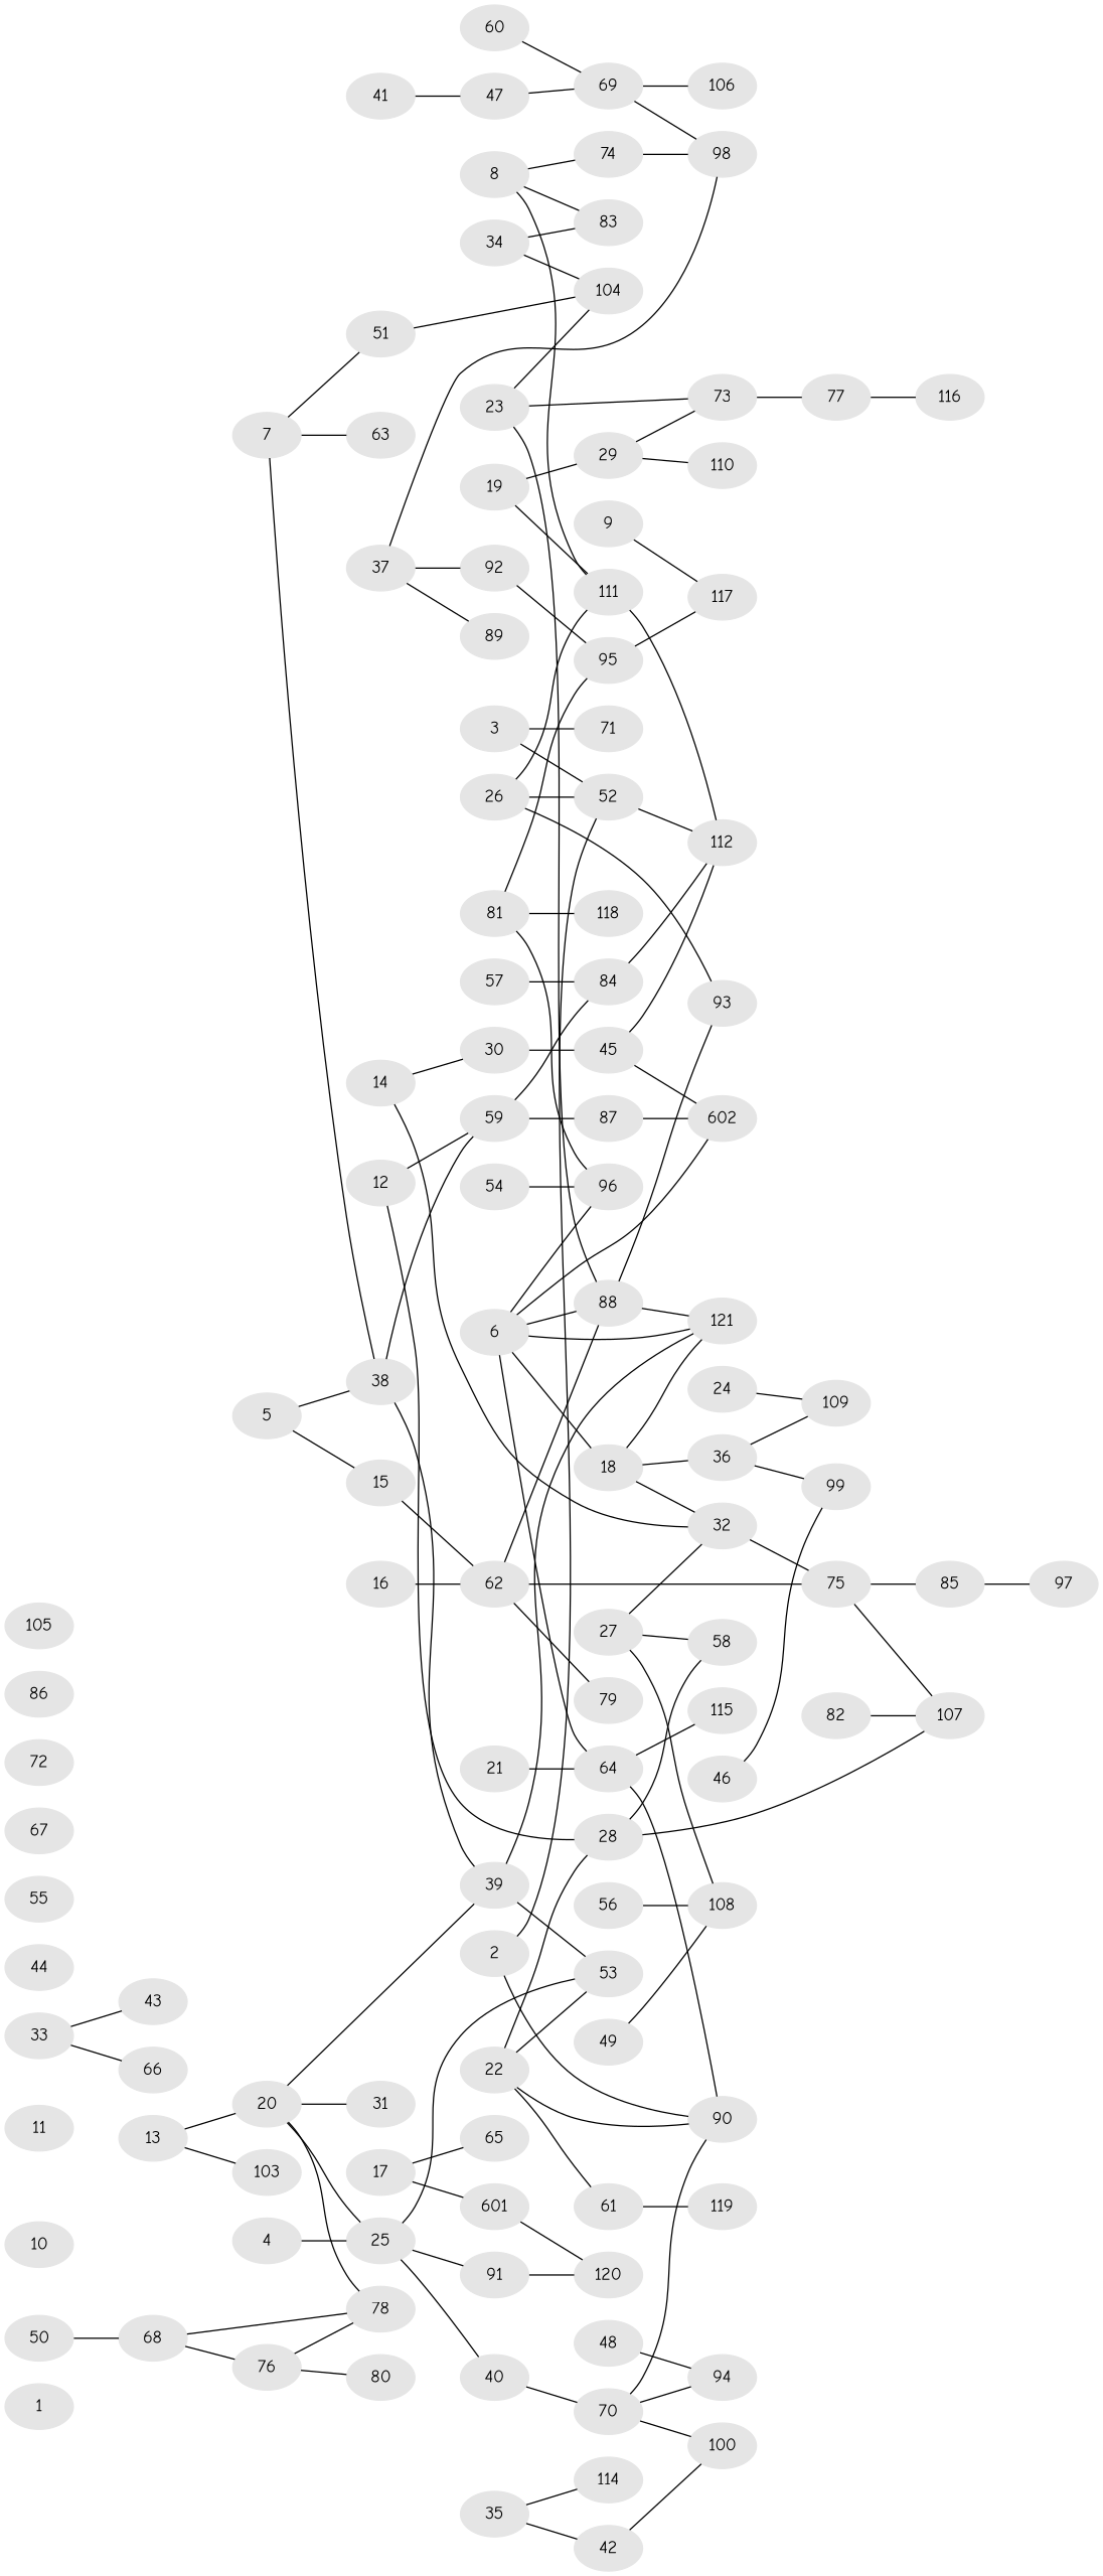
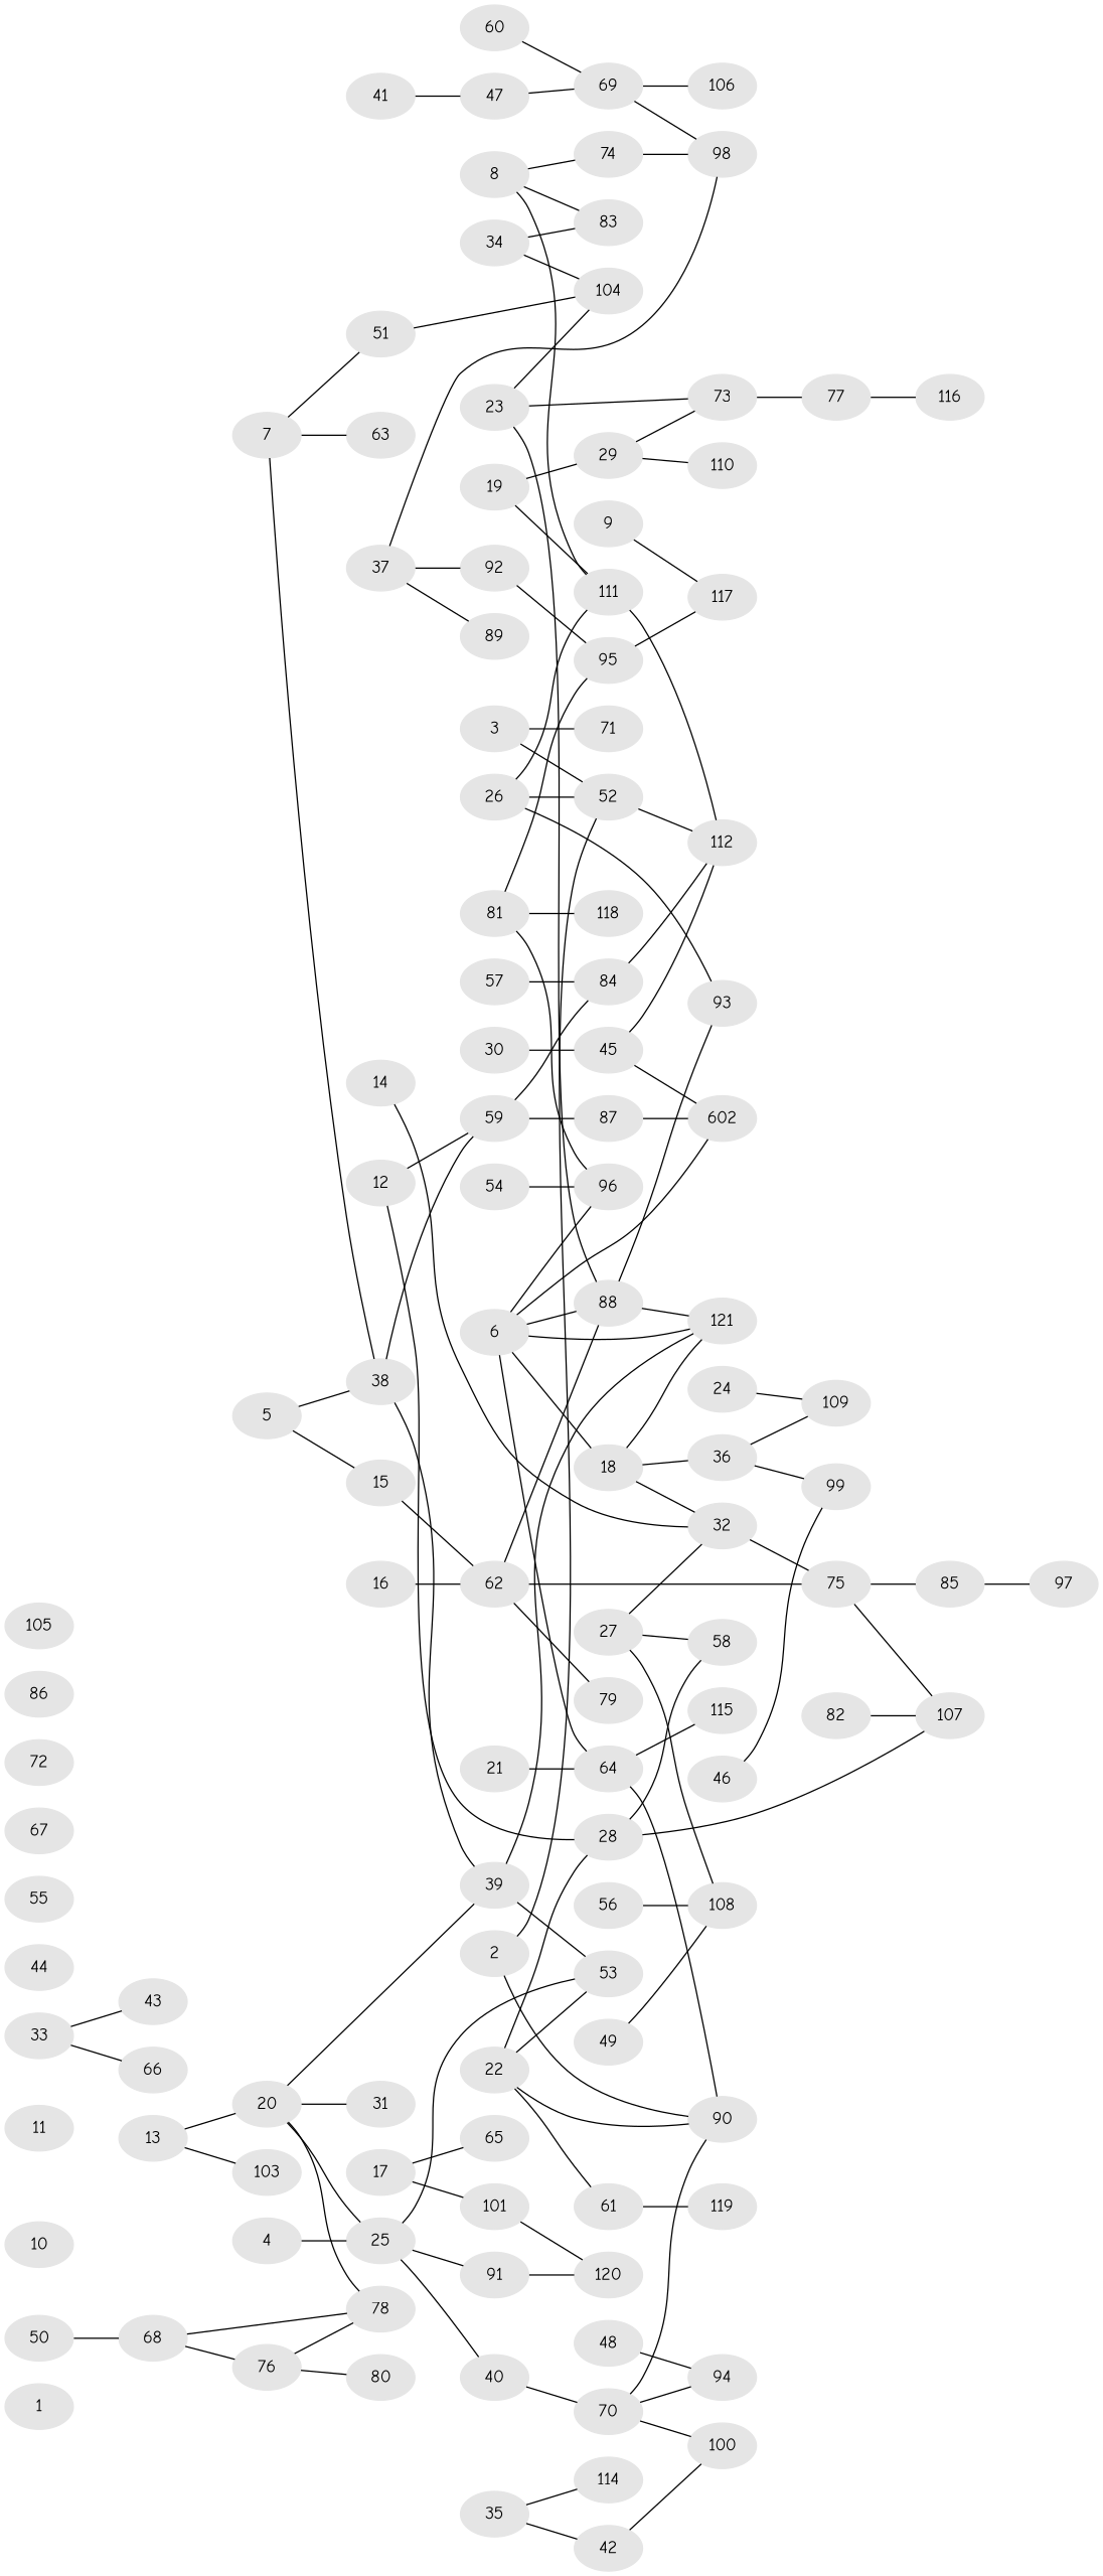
  graph {
    fontname="Comic Neue"
    rankdir=LR
    node [color=gray90 fontname="Comic Neue" style=filled]
    edge [fontname="Comic Neue"]
    1
    2
    52
    90
    112
    3
    71
    4
    25
    53
    40
    91
    5
    15
    38
    62
    59
    39
    6
    18
    64
    88
    96
    n24 [label=602]
    121
    32
    36
    115
    93
    7
    51
    63
    104
    8
    74
    83
    111
    98
    9
    117
    10
    11
    12
    28
    58
    107
    84
    87
    13
    20
    103
    31
    78
    14
    30
    45
    75
    79
    16
    17
    65
-   101 [label=601]
+   101
    120
    109
    99
    57
    19
    29
    73
    110
    21
    22
    61
    119
    23
    77
    24
    70
    26
    27
    108
    85
    33
    43
    66
    34
    35
    42
    114
    100
    37
    89
    92
    95
    94
    41
    47
    69
    44
    46
    106
    48
    49
    50
    68
    76
    54
    55
    56
    60
    67
    80
    72
    116
    97
    81
    118
    82
    86
    105
    2 -- 52
    2 -- 90
    52 -- 112
    3 -- 52
    3 -- 71
    4 -- 25
    25 -- 53
    25 -- 40
    25 -- 91
    40 -- 70
    91 -- 120
    5 -- 15
    5 -- 38
    15 -- 62
    38 -- 59
    38 -- 39
    62 -- 88
    62 -- 75
    62 -- 79
    59 -- 84
    59 -- 87
    39 -- 53
    39 -- 121
    6 -- 18
    6 -- 64
    6 -- 88
    6 -- 96
    6 -- n24
    6 -- 121
    18 -- 121
    18 -- 32
    18 -- 36
    64 -- 90
    64 -- 115
    88 -- 121
    88 -- 93
    32 -- 75
    36 -- 109
    36 -- 99
    7 -- 38
    7 -- 51
    7 -- 63
    51 -- 104
    8 -- 74
    8 -- 83
    8 -- 111
    74 -- 98
    111 -- 112
    9 -- 117
    12 -- 59
    12 -- 28
    28 -- 58
    28 -- 107
    84 -- 112
    87 -- n24
    13 -- 20
    13 -- 103
    20 -- 25
    20 -- 39
    20 -- 31
    20 -- 78
    14 -- 32
-   14 -- 30
    30 -- 45
    45 -- 112
    45 -- n24
    75 -- 107
    75 -- 85
    16 -- 62
    17 -- 65
    17 -- 101
    101 -- 120
    57 -- 84
    19 -- 111
    19 -- 29
    29 -- 73
    29 -- 110
    73 -- 77
    21 -- 64
    22 -- 90
    22 -- 53
    22 -- 28
    22 -- 61
    61 -- 119
    23 -- 88
    23 -- 104
    23 -- 73
    77 -- 116
    24 -- 109
    70 -- 90
    70 -- 100
    70 -- 94
    26 -- 52
    26 -- 93
    26 -- 111
    27 -- 32
    27 -- 58
    27 -- 108
    85 -- 97
    33 -- 43
    33 -- 66
    34 -- 104
    34 -- 83
    35 -- 42
    35 -- 114
    42 -- 100
    37 -- 98
    37 -- 89
    37 -- 92
    92 -- 95
    95 -- 117
    41 -- 47
    47 -- 69
    69 -- 98
    69 -- 106
    46 -- 99
    48 -- 94
    49 -- 108
    50 -- 68
    68 -- 78
    68 -- 76
    76 -- 78
    76 -- 80
    54 -- 96
    56 -- 108
    60 -- 69
    81 -- 96
    81 -- 95
    81 -- 118
    82 -- 107
  }
